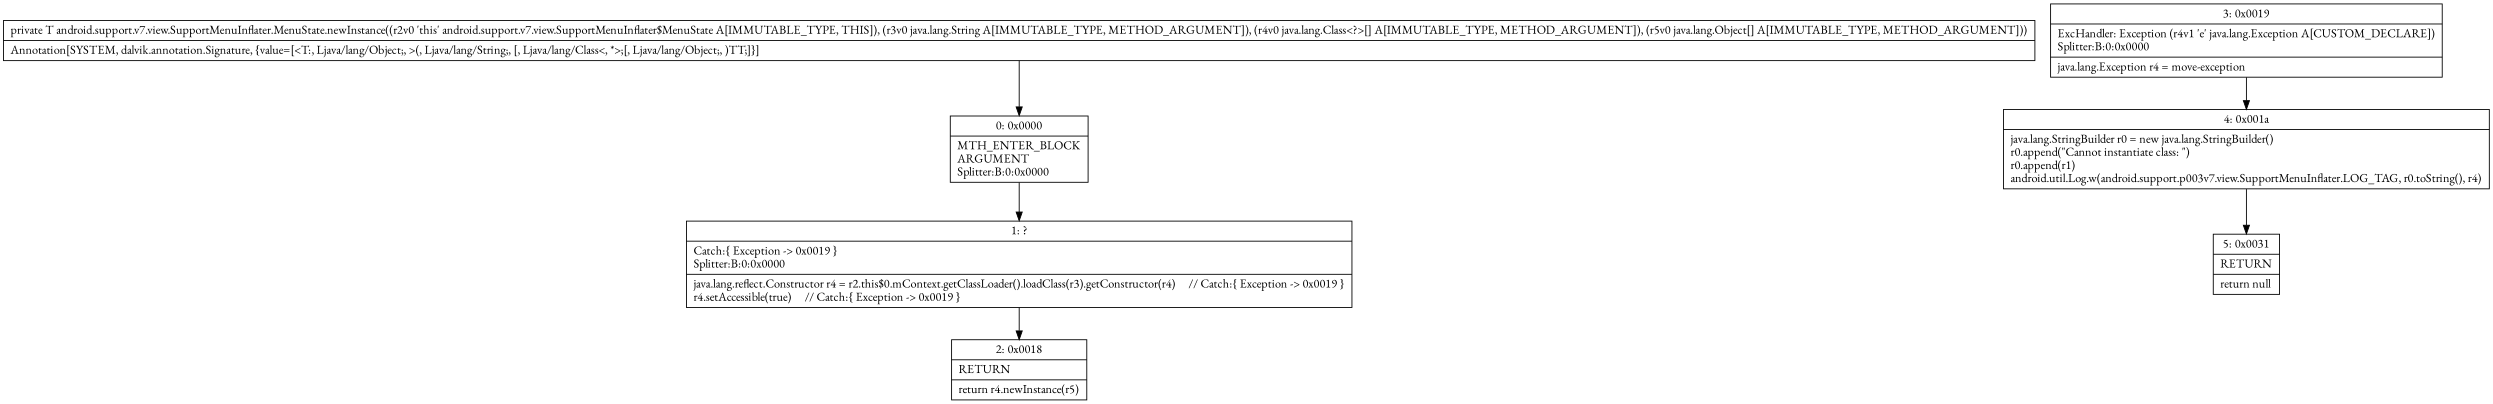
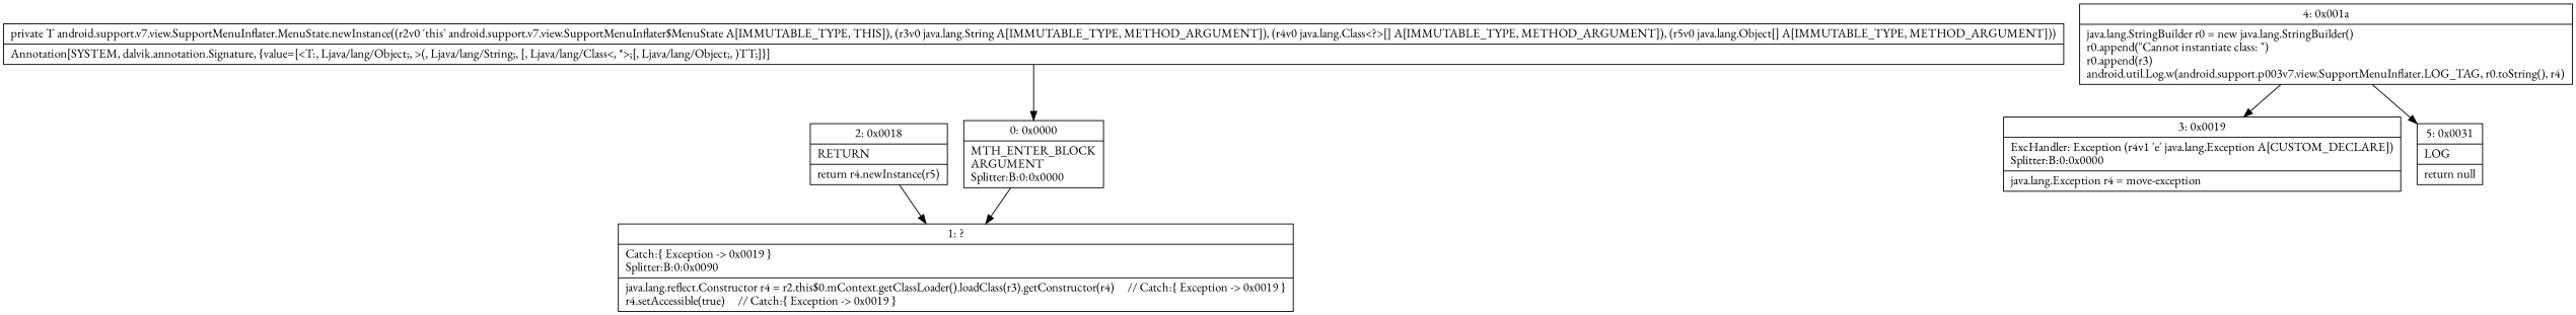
  digraph {
    fontname="EB Garamond"
    node [fontname="EB Garamond" shape=record]
    edge [fontname="EB Garamond"]
    n1 [label="{0\:\ 0x0000|MTH_ENTER_BLOCK\lARGUMENT\lSplitter:B:0:0x0000\l}"]
-   n2 [label="{1\:\ ?|Catch:\{ Exception \-\> 0x0019 \}\lSplitter:B:0:0x0000\l|java.lang.reflect.Constructor r4 = r2.this$0.mContext.getClassLoader().loadClass(r3).getConstructor(r4)     \/\/ Catch:\{ Exception \-\> 0x0019 \}\lr4.setAccessible(true)     \/\/ Catch:\{ Exception \-\> 0x0019 \}\l}"]
+   n2 [label="{1\:\ ?|Catch:\{ Exception \-\> 0x0019 \}\lSplitter:B:0:0x0090\l|java.lang.reflect.Constructor r4 = r2.this$0.mContext.getClassLoader().loadClass(r3).getConstructor(r4)     \/\/ Catch:\{ Exception \-\> 0x0019 \}\lr4.setAccessible(true)     \/\/ Catch:\{ Exception \-\> 0x0019 \}\l}"]
    n3 [label="{2\:\ 0x0018|RETURN\l|return r4.newInstance(r5)\l}"]
    n4 [label="{3\:\ 0x0019|ExcHandler: Exception (r4v1 'e' java.lang.Exception A[CUSTOM_DECLARE])\lSplitter:B:0:0x0000\l|java.lang.Exception r4 = move\-exception\l}"]
-   n5 [label="{4\:\ 0x001a|java.lang.StringBuilder r0 = new java.lang.StringBuilder()\lr0.append(\"Cannot instantiate class: \")\lr0.append(r1)\landroid.util.Log.w(android.support.p003v7.view.SupportMenuInflater.LOG_TAG, r0.toString(), r4)\l}"]
-   n6 [label="{5\:\ 0x0031|RETURN\l|return null\l}"]
+   n5 [label="{4\:\ 0x001a|java.lang.StringBuilder r0 = new java.lang.StringBuilder()\lr0.append(\"Cannot instantiate class: \")\lr0.append(r3)\landroid.util.Log.w(android.support.p003v7.view.SupportMenuInflater.LOG_TAG, r0.toString(), r4)\l}"]
+   n6 [label="{5\:\ 0x0031|LOG\l|return null\l}"]
    n7 [label="{private T android.support.v7.view.SupportMenuInflater.MenuState.newInstance((r2v0 'this' android.support.v7.view.SupportMenuInflater$MenuState A[IMMUTABLE_TYPE, THIS]), (r3v0 java.lang.String A[IMMUTABLE_TYPE, METHOD_ARGUMENT]), (r4v0 java.lang.Class\<?\>[] A[IMMUTABLE_TYPE, METHOD_ARGUMENT]), (r5v0 java.lang.Object[] A[IMMUTABLE_TYPE, METHOD_ARGUMENT]))  | Annotation[SYSTEM, dalvik.annotation.Signature, \{value=[\<T:, Ljava\/lang\/Object;, \>(, Ljava\/lang\/String;, [, Ljava\/lang\/Class\<, *\>;[, Ljava\/lang\/Object;, )TT;]\}]\l}"]
    n1 -> n2
-   n2 -> n3
-   n4 -> n5
+   n3 -> n2
+   n5 -> n4
    n5 -> n6
    n7 -> n1
  }
